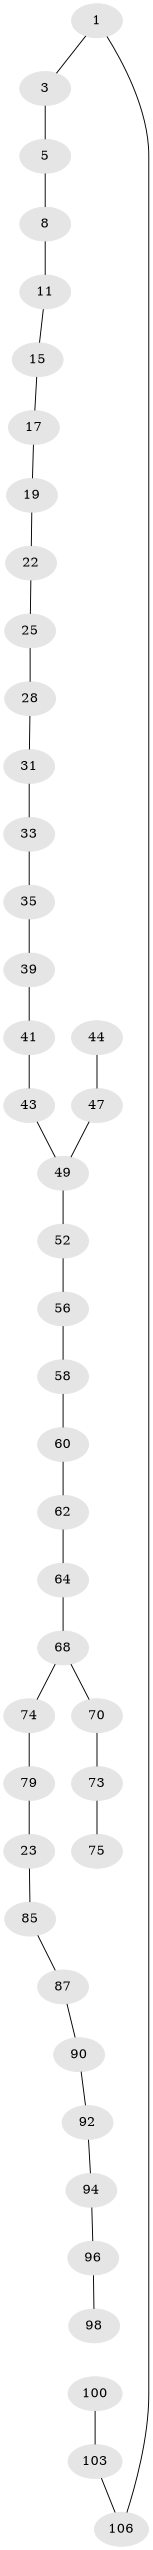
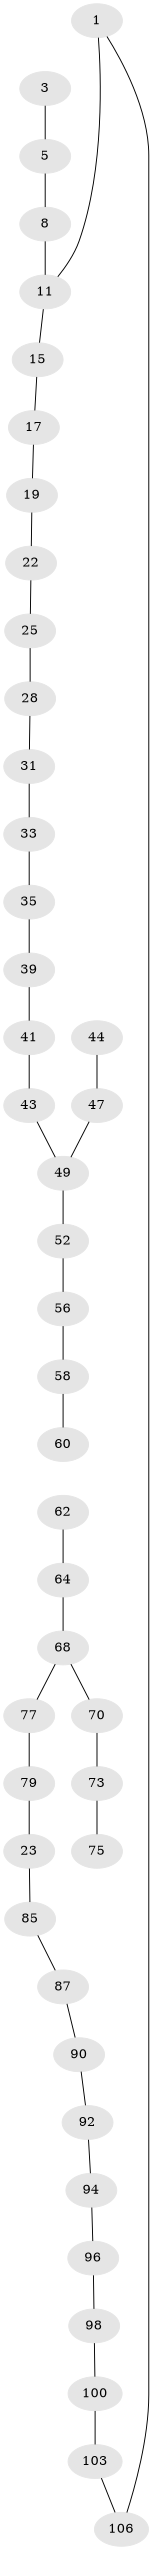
  graph {
    node [color=gray90 style=filled]
    1 [super="+2+108"]
    3 [super="+4"]
    106 [super="+107"]
    5 [super="+6"]
    8 [super="+9"]
    11 [super="+12"]
    15 [super="+16"]
    17 [super="+18"]
    19 [super="+20"]
    22 [super="+23"]
    25 [super="+26"]
    28 [super="+29"]
    31 [super="+32"]
    33 [super="+34"]
    35 [super="+36"]
    39 [super="+40"]
    41 [super="+42"]
    43
    49 [super="+50"]
    44 [super="+45"]
    47 [super="+48"]
    52 [super="+53"]
    56 [super="+57"]
    58 [super="+59"]
    60 [super="+61"]
    62 [super="+63"]
    64 [super="+65"]
    68 [super="+69"]
    70 [super="+71"]
-   77 [super="+78" label=74]
+   77 [super="+78"]
    73 [super="+74"]
    75 [super="+76"]
    79 [super="+80"]
    n34 [label=23 super="+84"]
    85 [super="+86"]
    87 [super="+88"]
    90 [super="+91"]
    92 [super="+93"]
    94 [super="+95"]
    96 [super="+97"]
    98 [super="+99"]
    100 [super="+101"]
    103 [super="+104"]
-   1 -- 3
+   1 -- 11
    1 -- 106
    3 -- 5
    5 -- 8
    8 -- 11
    11 -- 15
    15 -- 17
    17 -- 19
    19 -- 22
    22 -- 25
    25 -- 28
    28 -- 31
    31 -- 33
    33 -- 35
    35 -- 39
    39 -- 41
    41 -- 43
    43 -- 49
    49 -- 52
    44 -- 47
    47 -- 49
    52 -- 56
    56 -- 58
    58 -- 60
-   60 -- 62
    62 -- 64
    64 -- 68
    68 -- 70
    68 -- 77
    70 -- 73
    77 -- 79
    73 -- 75
    79 -- n34
    n34 -- 85
    85 -- 87
    87 -- 90
    90 -- 92
    92 -- 94
    94 -- 96
    96 -- 98
+   98 -- 100
    100 -- 103
    103 -- 106
  }
